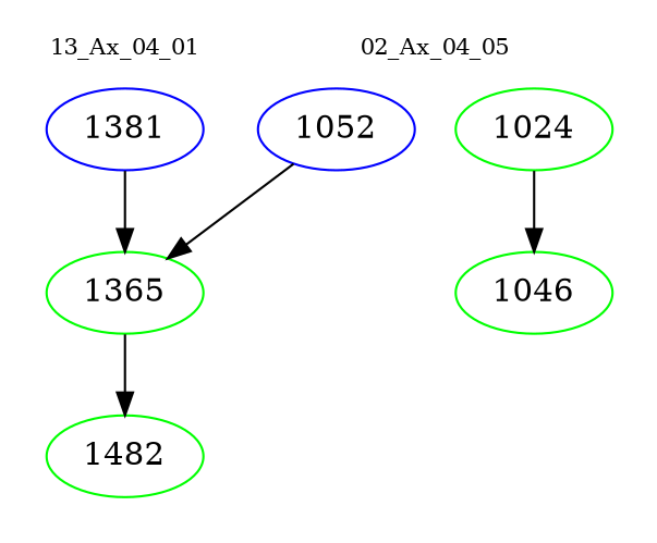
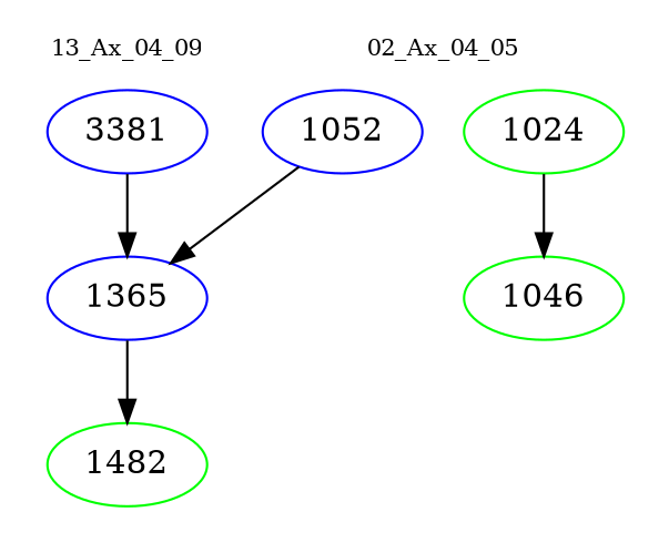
  digraph {
    node [color=green]
    edge [color=black]
-   n1 [color=blue label=1381]
-   n2 [label=1365]
+   n1 [color=blue label=3381]
+   n2 [color=blue label=1365]
    n3 [label=1482]
    n4 [color=blue label=1052]
    n5 [label=1024]
    n6 [label=1046]
    subgraph cluster_1 {
      color=white
      fontsize=10
-     label="13_Ax_04_01"
+     label="13_Ax_04_09"
      n1
      n2
      n3
    }
    subgraph cluster_2 {
      color=white
      fontsize=10
      label="02_Ax_04_05"
      n4
      n5
      n6
    }
    n1 -> n2
    n2 -> n3
    n4 -> n2
    n5 -> n6
  }
